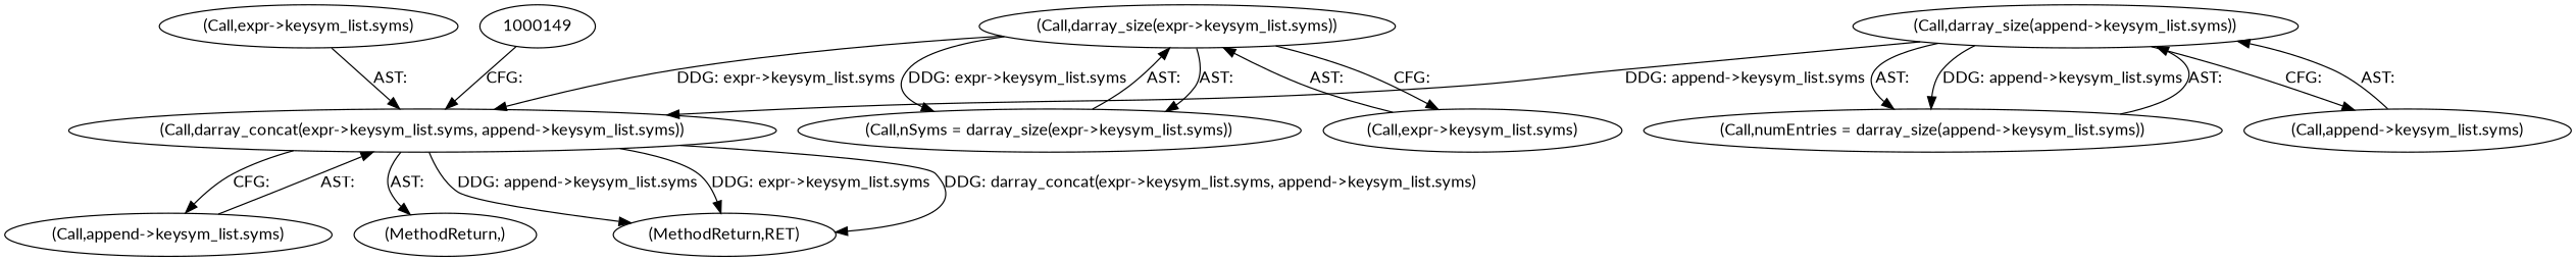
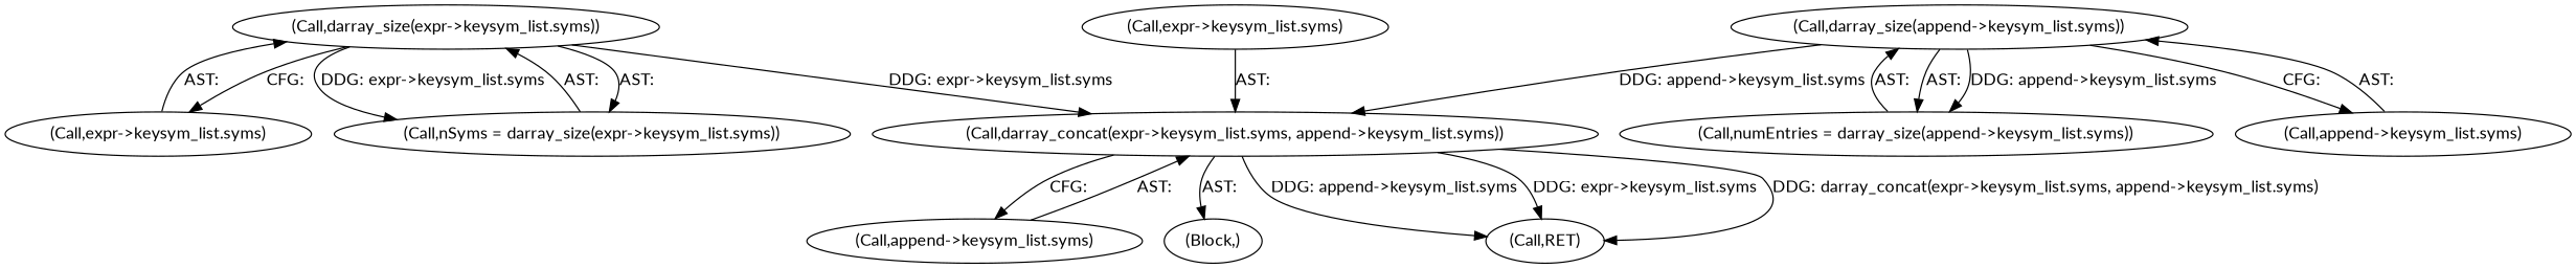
  digraph {
    fontname=Lato
    node [fontname=Lato]
    edge [fontname=Lato]
    n1 [label="(Call,darray_concat(expr->keysym_list.syms, append->keysym_list.syms))"]
    n2 [label="(Call,append->keysym_list.syms)"]
-   n3 [label="(MethodReturn,)"]
-   n4 [label="(MethodReturn,RET)"]
+   n3 [label="(Block,)"]
+   n4 [label="(Call,RET)"]
    n5 [label="(Call,darray_size(expr->keysym_list.syms))"]
    n6 [label="(Call,expr->keysym_list.syms)"]
    n7 [label="(Call,nSyms = darray_size(expr->keysym_list.syms))"]
    n8 [label="(Call,darray_size(append->keysym_list.syms))"]
    n9 [label="(Call,numEntries = darray_size(append->keysym_list.syms))"]
    n10 [label="(Call,append->keysym_list.syms)"]
    n11 [label="(Call,expr->keysym_list.syms)"]
-   1000149
    n1 -> n2 [label="CFG: "]
    n1 -> n3 [label="AST: "]
    n1 -> n4 [label="DDG: append->keysym_list.syms"]
    n1 -> n4 [label="DDG: expr->keysym_list.syms"]
    n1 -> n4 [label="DDG: darray_concat(expr->keysym_list.syms, append->keysym_list.syms)"]
    n2 -> n1 [label="AST: "]
    n5 -> n1 [label="DDG: expr->keysym_list.syms"]
    n5 -> n6 [label="CFG: "]
    n5 -> n7 [label="AST: "]
    n5 -> n7 [label="DDG: expr->keysym_list.syms"]
    n6 -> n5 [label="AST: "]
    n7 -> n5 [label="AST: "]
    n8 -> n1 [label="DDG: append->keysym_list.syms"]
    n8 -> n9 [label="AST: "]
    n8 -> n9 [label="DDG: append->keysym_list.syms"]
    n8 -> n10 [label="CFG: "]
    n9 -> n8 [label="AST: "]
    n10 -> n8 [label="AST: "]
    n11 -> n1 [label="AST: "]
-   1000149 -> n1 [label="CFG: "]
  }
